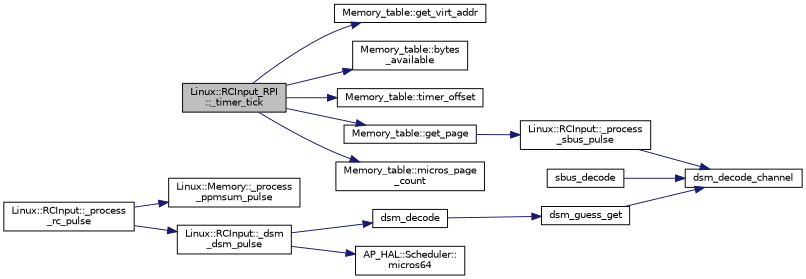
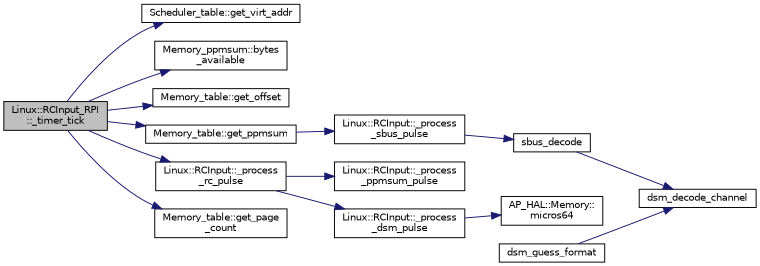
  digraph {
    rankdir=LR
    node [color=black fillcolor=white fontname=Helvetica fontsize=10 shape=record style=filled]
    edge [color=midnightblue fontname=Helvetica fontsize=10 labelfontname=Helvetica labelfontsize=10 style=solid]
    n1 [fillcolor=grey75 fontcolor=black height=0.2 label="Linux::RCInput_RPI\l::_timer_tick" width=0.4]
-   n2 [height=0.2 label="Memory_table::get_virt_addr" width=0.4]
-   n3 [height=0.2 label="Memory_table::bytes\l_available" width=0.4]
-   n4 [height=0.2 label="Memory_table::timer_offset" width=0.4]
-   n5 [height=0.2 label="Memory_table::get_page" width=0.4]
+   n2 [height=0.2 label="Scheduler_table::get_virt_addr" width=0.4]
+   n3 [height=0.2 label="Memory_ppmsum::bytes\l_available" width=0.4]
+   n4 [height=0.2 label="Memory_table::get_offset" width=0.4]
+   n5 [height=0.2 label="Memory_table::get_ppmsum" width=0.4]
    n6 [height=0.2 label="Linux::RCInput::_process\l_rc_pulse" width=0.4]
-   n7 [height=0.2 label="Memory_table::micros_page\l_count" width=0.4]
+   n7 [height=0.2 label="Memory_table::get_page\l_count" width=0.4]
    n8 [height=0.2 label="Linux::RCInput::_process\l_sbus_pulse" width=0.4]
-   n9 [height=0.2 label="Linux::Memory::_process\l_ppmsum_pulse" width=0.4]
-   n10 [height=0.2 label="Linux::RCInput::_dsm\l_dsm_pulse" width=0.4]
+   n9 [height=0.2 label="Linux::RCInput::_process\l_ppmsum_pulse" width=0.4]
+   n10 [height=0.2 label="Linux::RCInput::_process\l_dsm_pulse" width=0.4]
    n11 [height=0.2 label=sbus_decode width=0.4]
-   n12 [height=0.2 label=dsm_decode width=0.4]
-   n13 [height=0.2 label="AP_HAL::Scheduler::\lmicros64" width=0.4]
+   n13 [height=0.2 label="AP_HAL::Memory::\lmicros64" width=0.4]
    n14 [height=0.2 label=dsm_decode_channel width=0.4]
-   n15 [height=0.2 label=dsm_guess_get width=0.4]
+   n15 [height=0.2 label=dsm_guess_format width=0.4]
    n1 -> n2
    n1 -> n3
    n1 -> n4
    n1 -> n5
+   n1 -> n6
    n1 -> n7
    n5 -> n8
    n6 -> n9
    n6 -> n10
-   n8 -> n14
-   n10 -> n12
+   n8 -> n11
    n10 -> n13
    n11 -> n14
-   n12 -> n15
    n15 -> n14
  }
